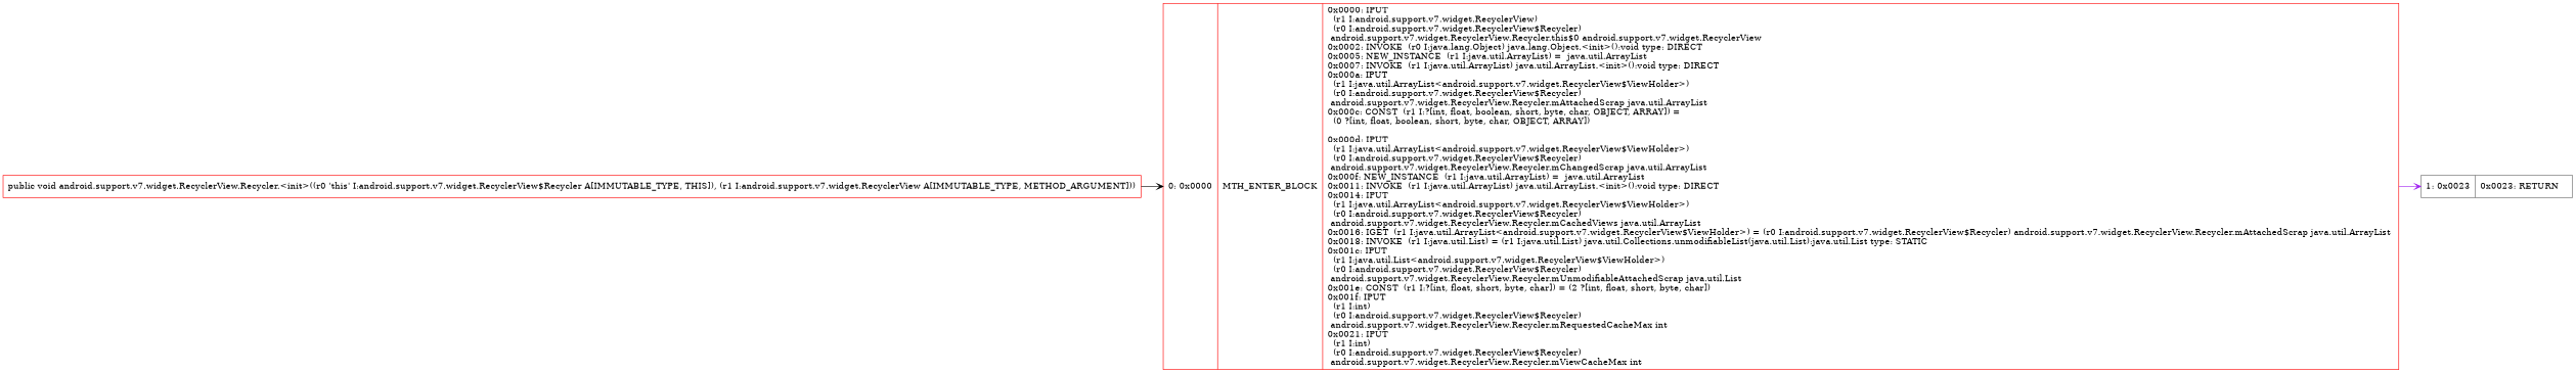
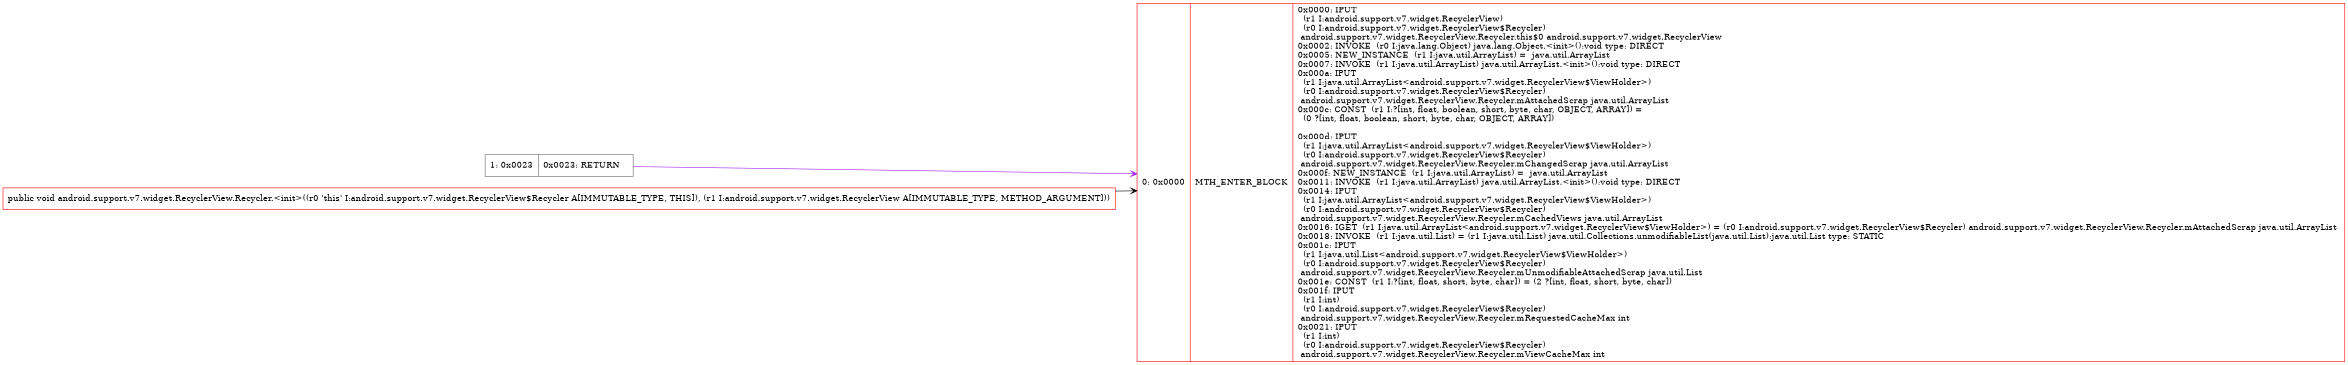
  digraph {
    rankdir=LR
    node [shape=record color=red]
    edge [arrowhead=vee]
    n1 [label="{0\:\ 0x0000|MTH_ENTER_BLOCK\l|0x0000: IPUT  \l  (r1 I:android.support.v7.widget.RecyclerView)\l  (r0 I:android.support.v7.widget.RecyclerView$Recycler)\l android.support.v7.widget.RecyclerView.Recycler.this$0 android.support.v7.widget.RecyclerView \l0x0002: INVOKE  (r0 I:java.lang.Object) java.lang.Object.\<init\>():void type: DIRECT \l0x0005: NEW_INSTANCE  (r1 I:java.util.ArrayList) =  java.util.ArrayList \l0x0007: INVOKE  (r1 I:java.util.ArrayList) java.util.ArrayList.\<init\>():void type: DIRECT \l0x000a: IPUT  \l  (r1 I:java.util.ArrayList\<android.support.v7.widget.RecyclerView$ViewHolder\>)\l  (r0 I:android.support.v7.widget.RecyclerView$Recycler)\l android.support.v7.widget.RecyclerView.Recycler.mAttachedScrap java.util.ArrayList \l0x000c: CONST  (r1 I:?[int, float, boolean, short, byte, char, OBJECT, ARRAY]) = \l  (0 ?[int, float, boolean, short, byte, char, OBJECT, ARRAY])\l \l0x000d: IPUT  \l  (r1 I:java.util.ArrayList\<android.support.v7.widget.RecyclerView$ViewHolder\>)\l  (r0 I:android.support.v7.widget.RecyclerView$Recycler)\l android.support.v7.widget.RecyclerView.Recycler.mChangedScrap java.util.ArrayList \l0x000f: NEW_INSTANCE  (r1 I:java.util.ArrayList) =  java.util.ArrayList \l0x0011: INVOKE  (r1 I:java.util.ArrayList) java.util.ArrayList.\<init\>():void type: DIRECT \l0x0014: IPUT  \l  (r1 I:java.util.ArrayList\<android.support.v7.widget.RecyclerView$ViewHolder\>)\l  (r0 I:android.support.v7.widget.RecyclerView$Recycler)\l android.support.v7.widget.RecyclerView.Recycler.mCachedViews java.util.ArrayList \l0x0016: IGET  (r1 I:java.util.ArrayList\<android.support.v7.widget.RecyclerView$ViewHolder\>) = (r0 I:android.support.v7.widget.RecyclerView$Recycler) android.support.v7.widget.RecyclerView.Recycler.mAttachedScrap java.util.ArrayList \l0x0018: INVOKE  (r1 I:java.util.List) = (r1 I:java.util.List) java.util.Collections.unmodifiableList(java.util.List):java.util.List type: STATIC \l0x001c: IPUT  \l  (r1 I:java.util.List\<android.support.v7.widget.RecyclerView$ViewHolder\>)\l  (r0 I:android.support.v7.widget.RecyclerView$Recycler)\l android.support.v7.widget.RecyclerView.Recycler.mUnmodifiableAttachedScrap java.util.List \l0x001e: CONST  (r1 I:?[int, float, short, byte, char]) = (2 ?[int, float, short, byte, char]) \l0x001f: IPUT  \l  (r1 I:int)\l  (r0 I:android.support.v7.widget.RecyclerView$Recycler)\l android.support.v7.widget.RecyclerView.Recycler.mRequestedCacheMax int \l0x0021: IPUT  \l  (r1 I:int)\l  (r0 I:android.support.v7.widget.RecyclerView$Recycler)\l android.support.v7.widget.RecyclerView.Recycler.mViewCacheMax int \l}"]
    n2 [label="{1\:\ 0x0023|0x0023: RETURN   \l}" color=gray40]
    n3 [label="{public void android.support.v7.widget.RecyclerView.Recycler.\<init\>((r0 'this' I:android.support.v7.widget.RecyclerView$Recycler A[IMMUTABLE_TYPE, THIS]), (r1 I:android.support.v7.widget.RecyclerView A[IMMUTABLE_TYPE, METHOD_ARGUMENT])) }"]
-   n1 -> n2 [color=purple]
+   n2 -> n1 [color=purple]
    n3 -> n1 [color=black]
  }
